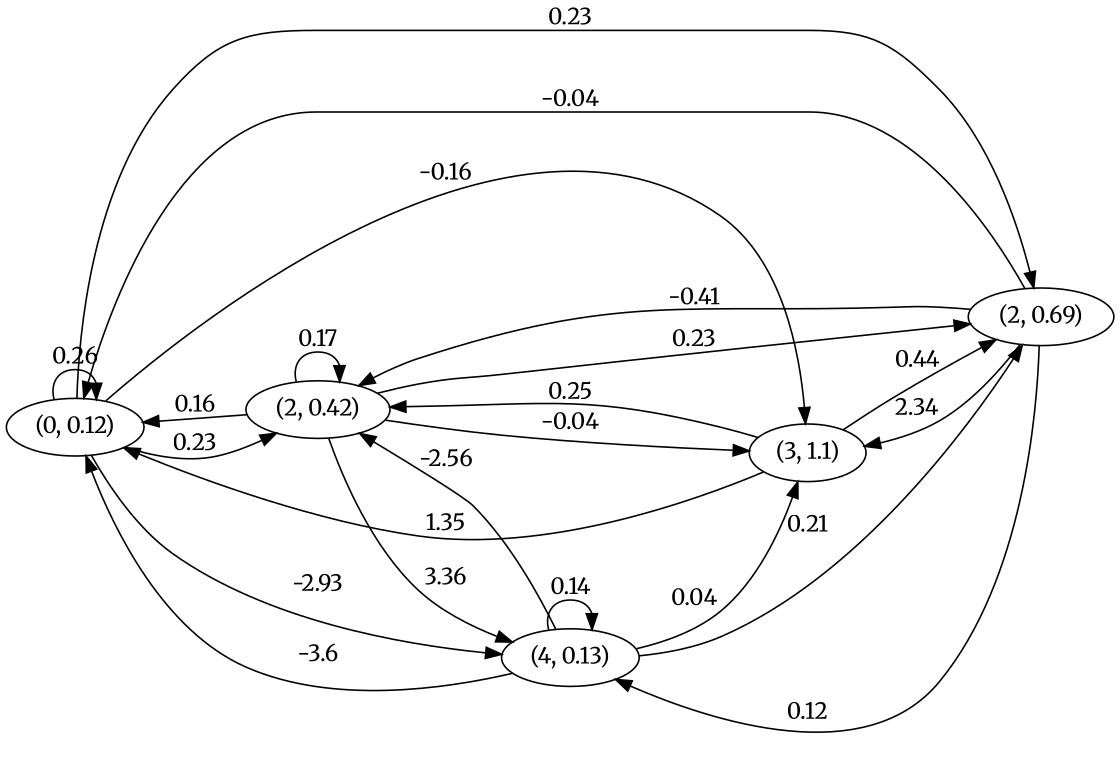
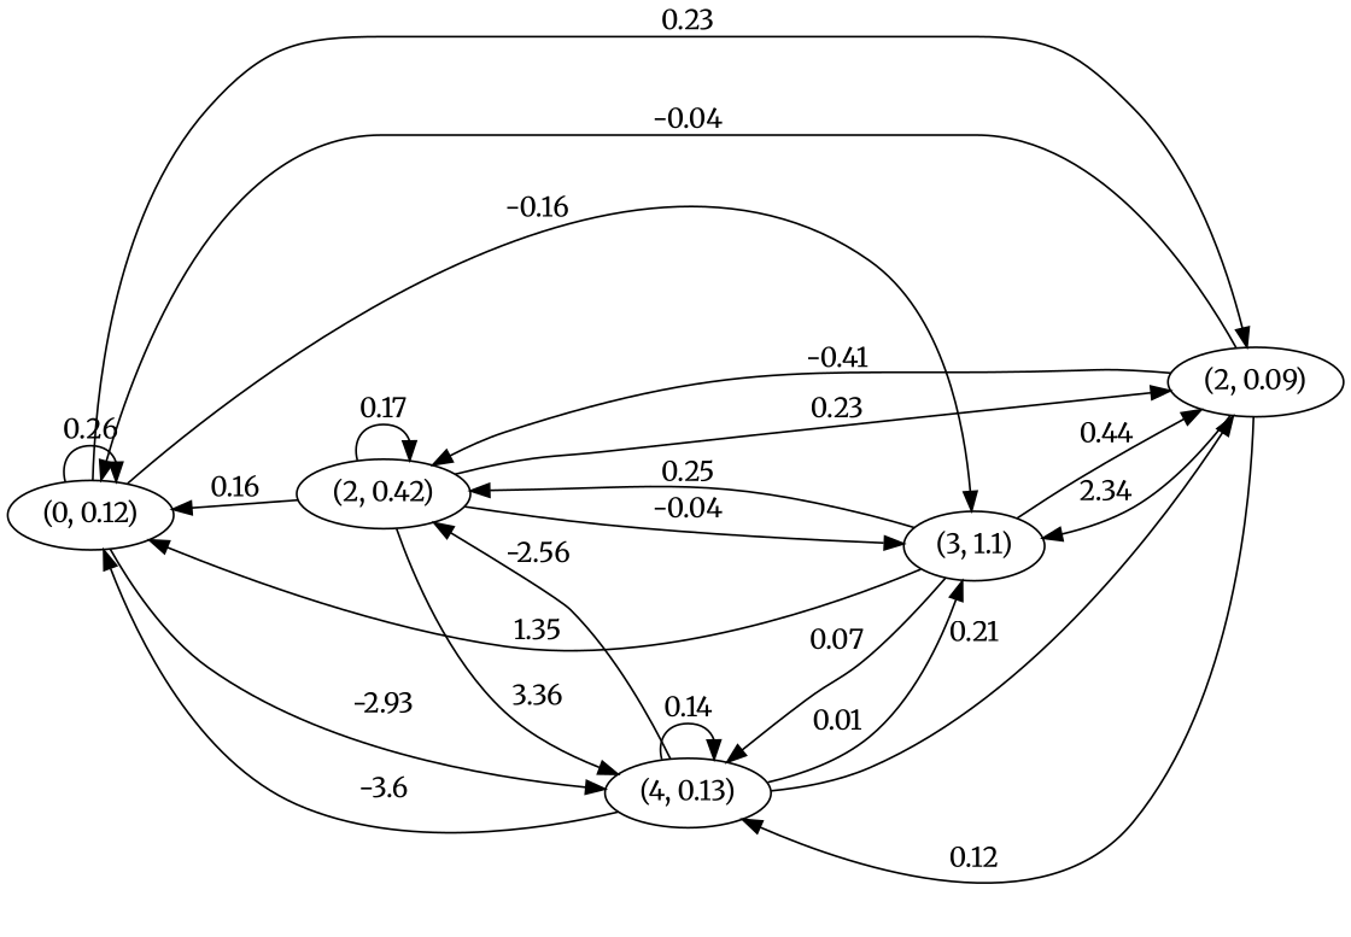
  digraph {
    fontname=Merriweather
    rankdir=LR
    node [fontname=Merriweather]
    edge [fontname=Merriweather]
    n1 [label="(0, 0.12)"]
    n2 [label="(2, 0.42)"]
-   n3 [label="(2, 0.69)"]
+   n3 [label="(2, 0.09)"]
    n4 [label="(3, 1.1)"]
    n5 [label="(4, 0.13)"]
    n1 -> n1 [label=0.26]
-   n1 -> n2 [label=0.23]
    n1 -> n3 [label=0.23]
    n1 -> n4 [label=-0.16]
    n1 -> n5 [label=-2.93]
    n2 -> n1 [label=0.16]
    n2 -> n2 [label=0.17]
    n2 -> n3 [label=0.23]
    n2 -> n4 [label=-0.04]
    n2 -> n5 [label=3.36]
    n3 -> n1 [label=-0.04]
    n3 -> n2 [label=-0.41]
    n3 -> n4 [label=2.34]
    n3 -> n5 [label=0.12]
    n4 -> n1 [label=1.35]
    n4 -> n2 [label=0.25]
    n4 -> n3 [label=0.44]
+   n4 -> n5 [label=0.07]
    n5 -> n1 [label=-3.6]
    n5 -> n2 [label=-2.56]
    n5 -> n3 [label=0.21]
-   n5 -> n4 [label=0.04]
+   n5 -> n4 [label=0.01]
    n5 -> n5 [label=0.14]
  }
